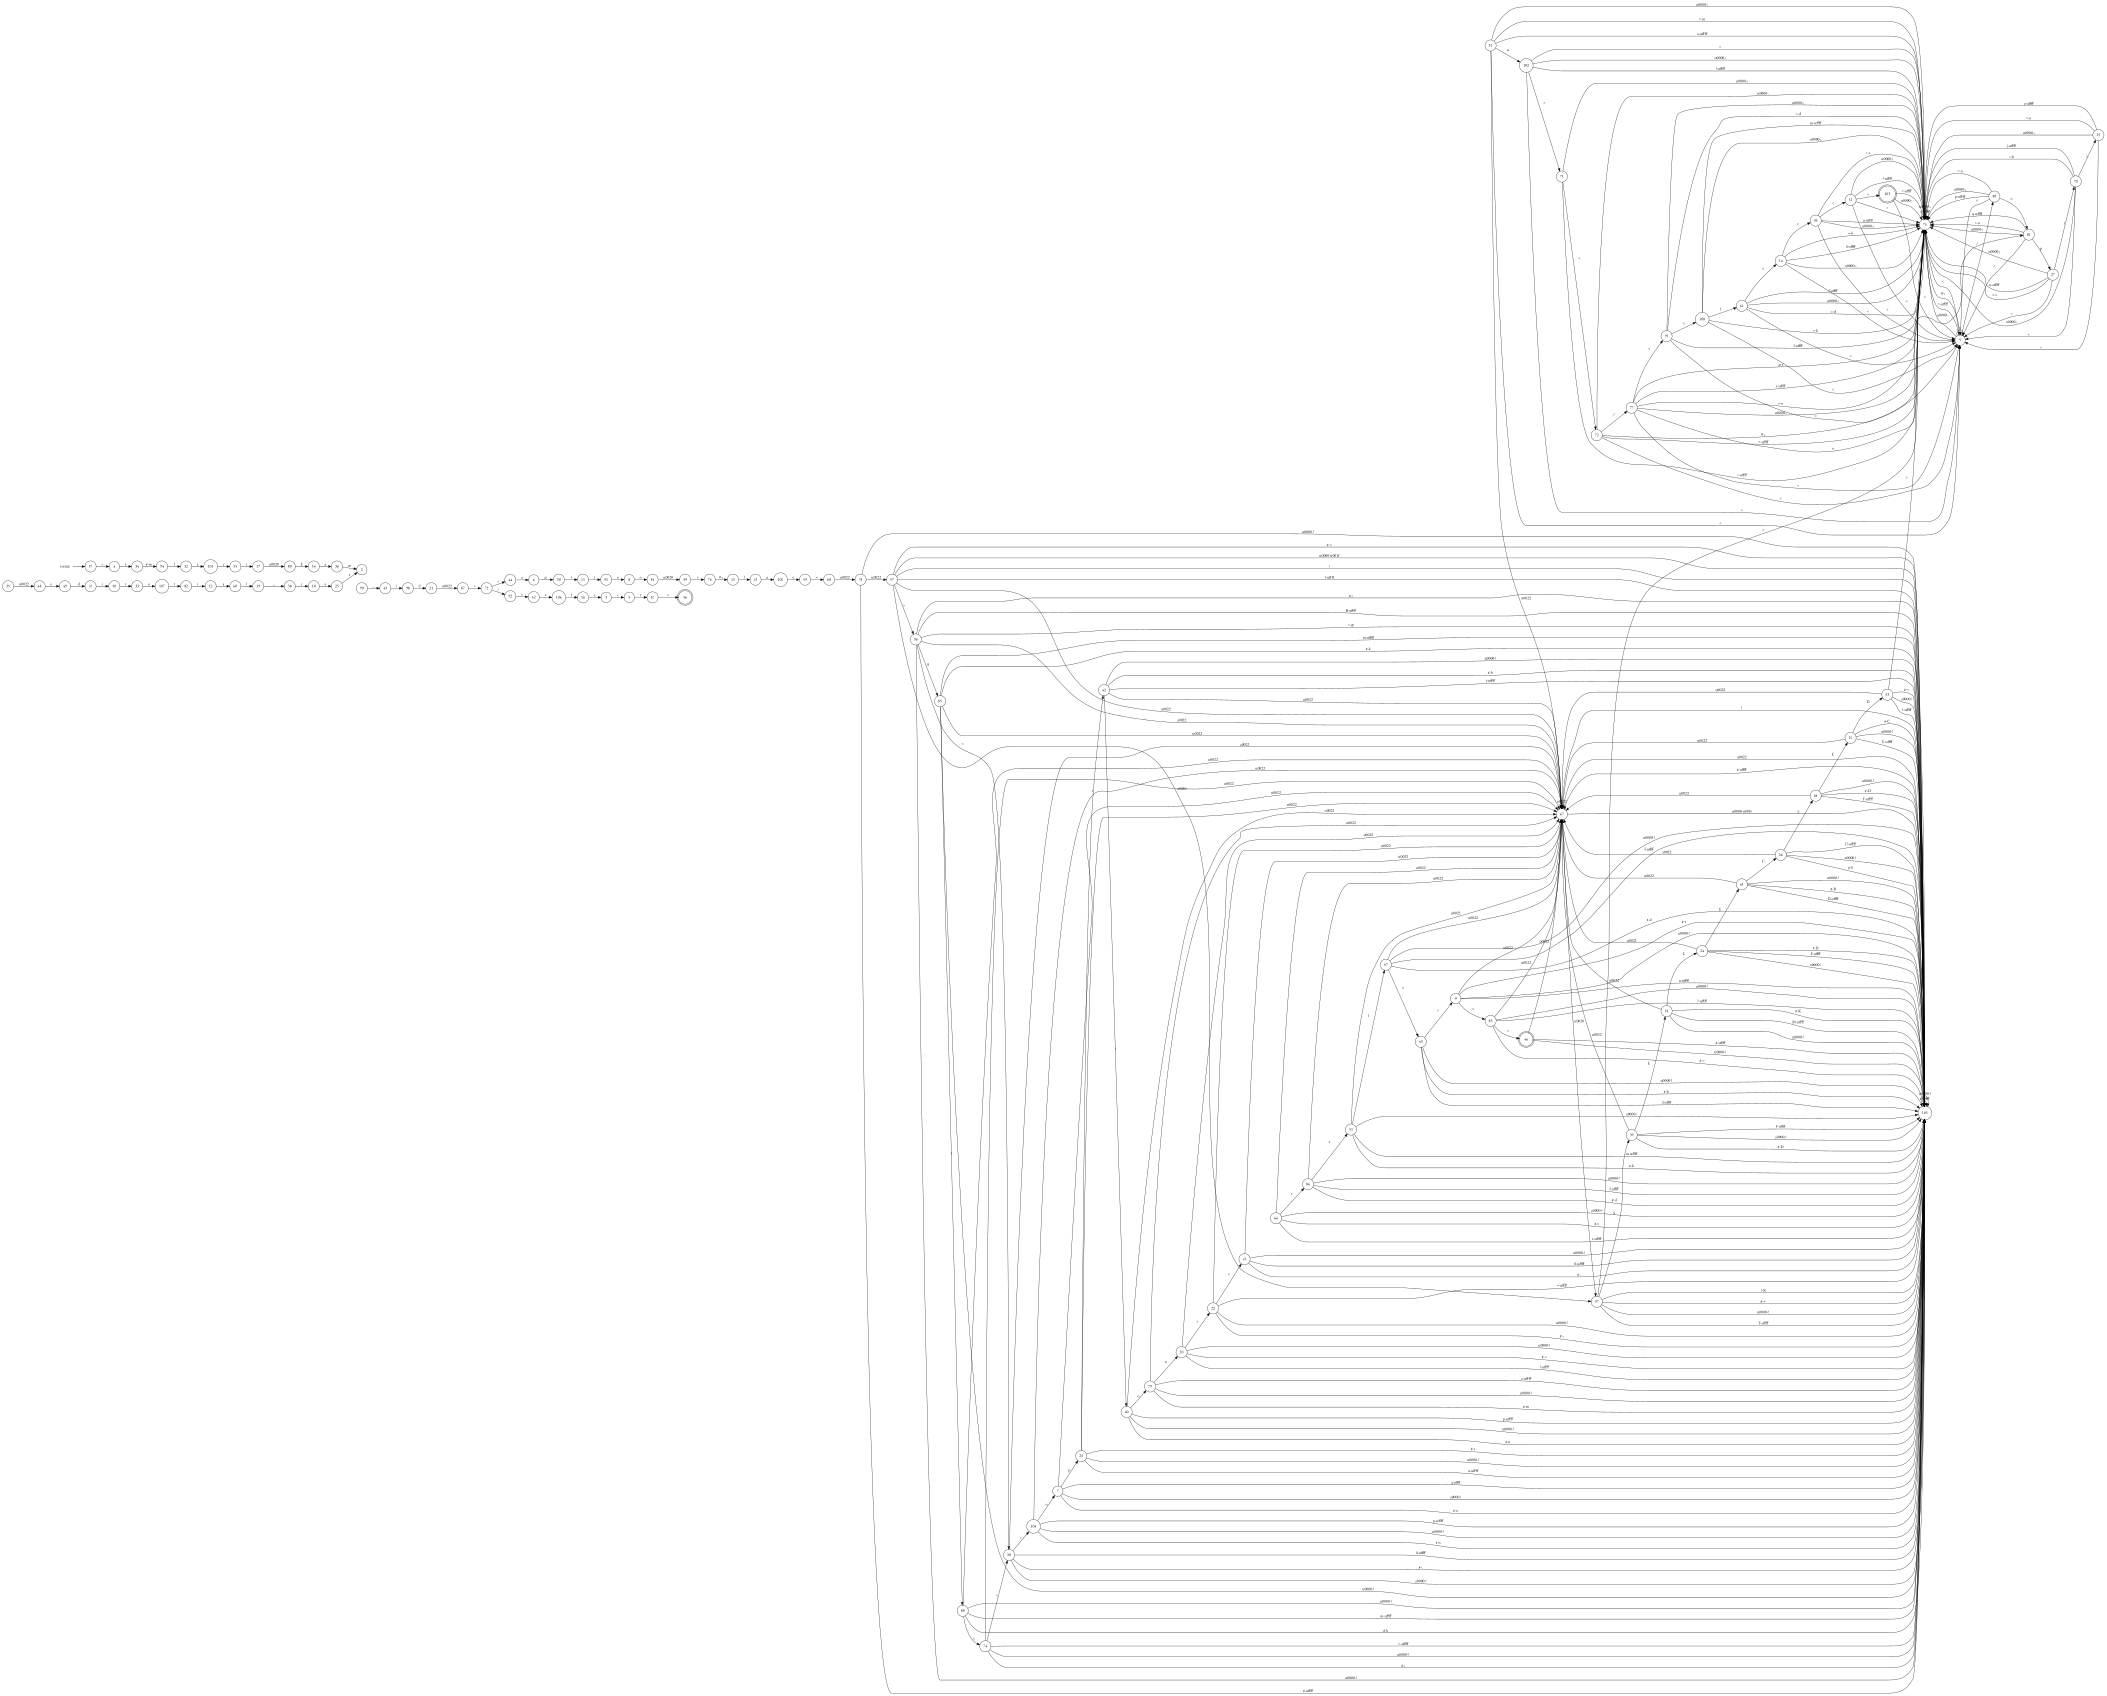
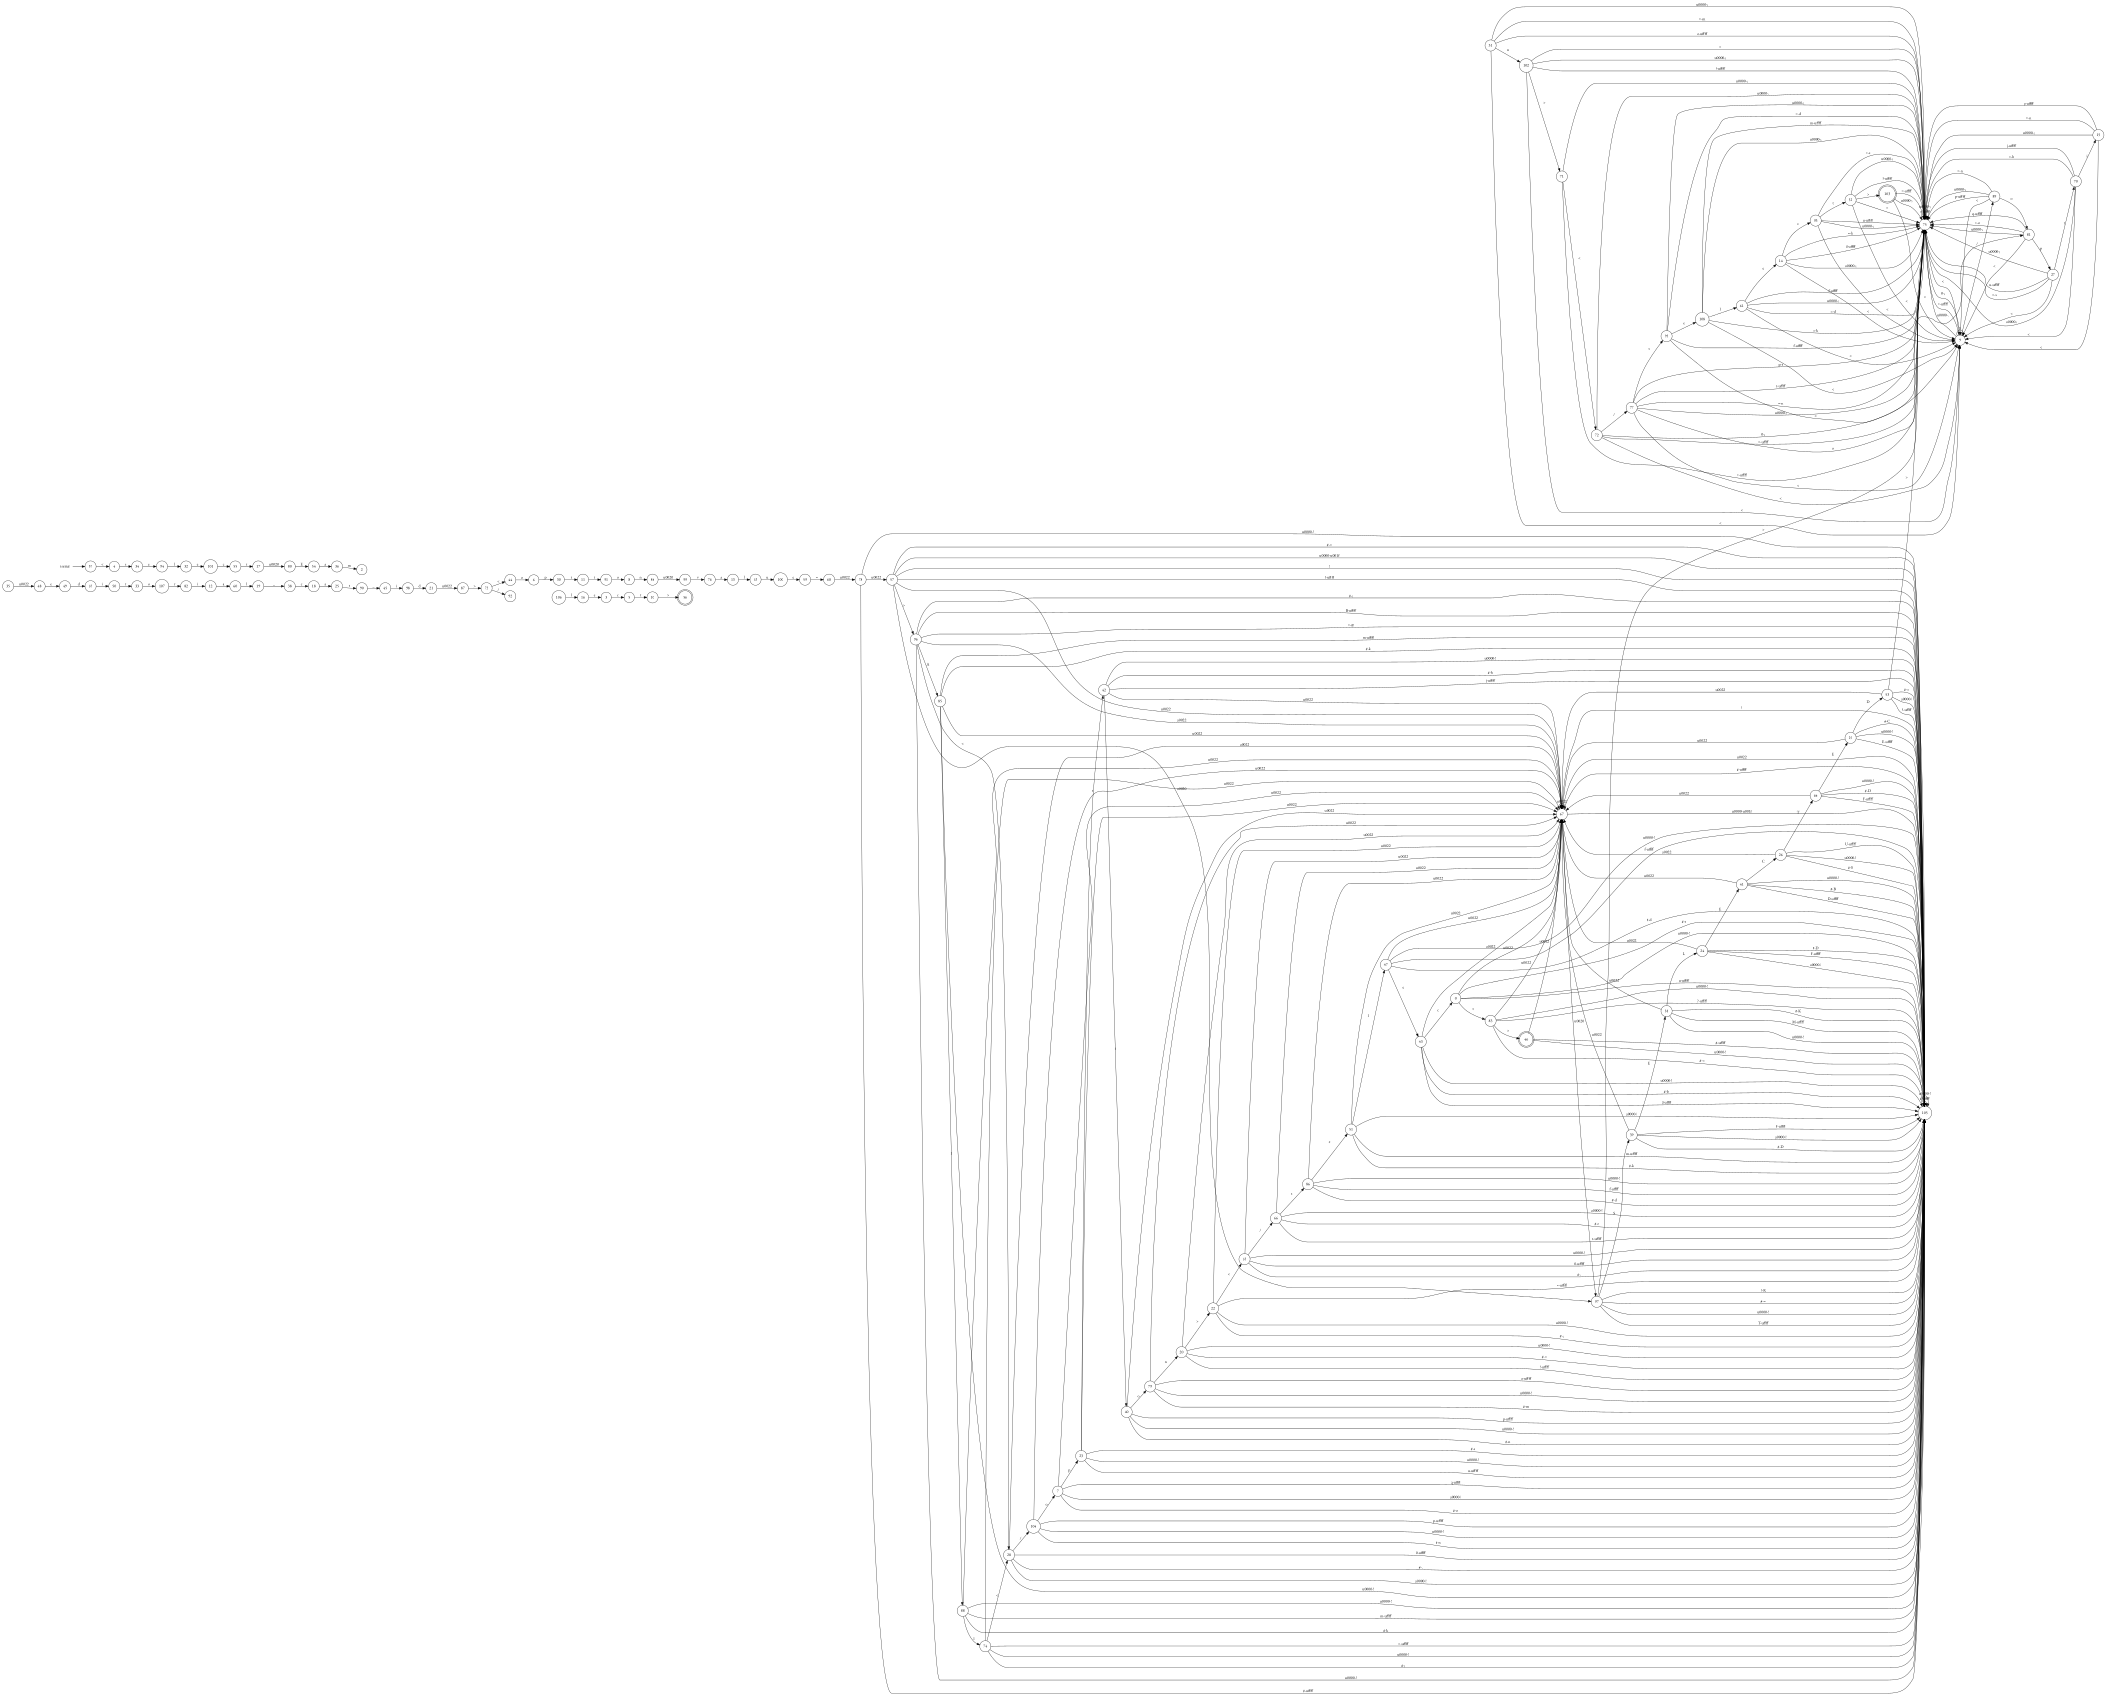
  digraph {
    fontname="EB Garamond"
    rankdir=LR
    node [fontname="EB Garamond" shape=circle]
    edge [fontname="EB Garamond"]
    0
    67
    83
    105
    97
    46 [shape=doublecircle]
    75
    39
    35
    48
    49
    3
    5
    10
    56 [shape=doublecircle]
    4
    34
    94
    32
    6
    30
    11
    91
    7
    23
    42
    40
    8
    84
    99
    76
    9
    89
    81
    27
    12
    60
    19
    38
    13
    63
    100
    59
    14
    93
    52
    103 [shape=doublecircle]
    15
    31
    102
    71
    16
    17
    80
    54
    36
    18
    25
    90
    45
    20
    22
    65
    66
    21
    87
    73
    44
    92
    86
    79
    24
    41
    26
    64
    98
    29
    53
    70
    28
    104
    72
    101
    55
    33
    107
    82
    69
    2
    37
    initial [shape=plaintext]
    58
    43
-   62
    106
    47
    50
    51
    57
    96
    85
    88
    68
    78
    61
    77
    95
    108
    74
    0 -> 67 [label="\u0022"]
    0 -> 83 [label=t]
    0 -> 105 [label="#-s"]
    0 -> 105 [label="\u0000-!"]
    0 -> 105 [label="u-\uffff"]
    67 -> 67 [label="\u0022"]
    67 -> 105 [label="#-\uffff"]
    67 -> 105 [label="\u0000-\u001f"]
    67 -> 105 [label="!"]
    67 -> 97 [label="\u0020"]
    83 -> 67 [label="\u0022"]
    83 -> 105 [label="#-="]
    83 -> 105 [label="\u0000-!"]
    83 -> 105 [label="?-\uffff"]
    83 -> 46 [label=">"]
    105 -> 67 [label="\u0022"]
    105 -> 105 [label="#-\uffff"]
    105 -> 105 [label="\u0000-!"]
    97 -> 105 [label="?-R"]
    97 -> 105 [label="#-="]
    97 -> 105 [label="\u0000-!"]
    97 -> 105 [label="T-\uffff"]
    97 -> 75 [label=">"]
    97 -> 39 [label=S]
    46 -> 67 [label="\u0022"]
    46 -> 105 [label="#-\uffff"]
    46 -> 105 [label="\u0000-!"]
    75 -> 75 [label="=-\uffff"]
    75 -> 75 [label="\u0000-;"]
    75 -> 9 [label="<"]
    39 -> 67 [label="\u0022"]
    39 -> 105 [label="#-D"]
    39 -> 105 [label="F-\uffff"]
    39 -> 105 [label="\u0000-!"]
    39 -> 58 [label=E]
    35 -> 48 [label="\u0022"]
    48 -> 49 [label=e]
    49 -> 69 [label=d]
    3 -> 5 [label=c]
    5 -> 10 [label=t]
    10 -> 56 [label=">"]
    4 -> 34 [label=s]
-   34 -> 94 [label="#-m"]
+   34 -> 94 [label=e]
    94 -> 32 [label=l]
    32 -> 101 [label=e]
    6 -> 30 [label=p]
    30 -> 11 [label=t]
    11 -> 91 [label=i]
    91 -> 8 [label=o]
    7 -> 67 [label="\u0022"]
    7 -> 105 [label="q-\uffff"]
    7 -> 105 [label="\u0000-!"]
    7 -> 105 [label="#-o"]
    7 -> 23 [label=p]
    23 -> 67 [label="\u0022"]
    23 -> 105 [label="#-s"]
    23 -> 105 [label="\u0000-!"]
    23 -> 105 [label="u-\uffff"]
    23 -> 42 [label=t]
    42 -> 67 [label="\u0022"]
    42 -> 105 [label="\u0000-!"]
    42 -> 105 [label="#-h"]
    42 -> 105 [label="j-\uffff"]
    42 -> 40 [label=i]
    40 -> 67 [label="\u0022"]
    40 -> 105 [label="p-\uffff"]
    40 -> 105 [label="\u0000-!"]
    40 -> 105 [label="#-n"]
    40 -> 79 [label=o]
    8 -> 84 [label=n]
    84 -> 99 [label="\u0020"]
    99 -> 76 [label=v]
-   76 -> 13 [label="0-;"]
+   76 -> 13 [label=a]
    9 -> 75 [label="0-;"]
    9 -> 75 [label="=-\uffff"]
    9 -> 75 [label="\u0000-."]
    9 -> 9 [label="<"]
    9 -> 89 [label="/"]
    89 -> 75 [label="p-\uffff"]
    89 -> 75 [label="=-n"]
    89 -> 75 [label="\u0000-;"]
    89 -> 9 [label="<"]
    89 -> 81 [label=o]
    81 -> 75 [label="q-\uffff"]
    81 -> 75 [label="=-o"]
    81 -> 75 [label="\u0000-;"]
    81 -> 9 [label="<"]
    81 -> 27 [label=p]
    27 -> 75 [label="u-\uffff"]
    27 -> 75 [label="\u0000-;"]
    27 -> 75 [label="=-s"]
    27 -> 9 [label="<"]
    27 -> 70 [label=t]
    12 -> 60 [label=a]
    60 -> 19 [label=l]
    19 -> 38 [label=_]
    38 -> 18 [label=c]
    13 -> 63 [label=l]
    63 -> 100 [label=u]
    100 -> 59 [label=e]
    59 -> 68 [label="="]
    14 -> 75 [label="=-b"]
    14 -> 75 [label="d-\uffff"]
    14 -> 75 [label="\u0000-;"]
    14 -> 9 [label="<"]
    14 -> 93 [label=c]
    93 -> 75 [label="u-\uffff"]
    93 -> 75 [label="\u0000-;"]
    93 -> 75 [label="=-s"]
    93 -> 9 [label="<"]
    93 -> 52 [label=t]
    52 -> 75 [label="="]
    52 -> 75 [label="\u0000-;"]
    52 -> 75 [label="?-\uffff"]
    52 -> 9 [label="<"]
    52 -> 103 [label=">"]
    103 -> 75 [label="=-\uffff"]
    103 -> 75 [label="\u0000-;"]
    103 -> 9 [label="<"]
    15 -> 75 [label="p-\uffff"]
    15 -> 75 [label="=-n"]
    15 -> 75 [label="\u0000-;"]
    15 -> 9 [label="<"]
    31 -> 75 [label="o-\uffff"]
    31 -> 75 [label="\u0000-;"]
    31 -> 75 [label="=-m"]
    31 -> 9 [label="<"]
    31 -> 102 [label=n]
    102 -> 75 [label="="]
    102 -> 75 [label="\u0000-;"]
    102 -> 75 [label="?-\uffff"]
    102 -> 9 [label="<"]
    102 -> 71 [label=">"]
    71 -> 75 [label="=-\uffff"]
    71 -> 75 [label="\u0000-;"]
    71 -> 72 [label="<"]
    16 -> 3 [label=e]
    17 -> 80 [label="\u0020"]
    80 -> 54 [label=E]
    54 -> 36 [label=a]
    36 -> 2 [label=m]
    18 -> 25 [label=a]
-   25 -> 2 [label=t]
+   25 -> 90 [label=t]
    90 -> 45 [label=_]
    45 -> 98 [label=i]
    20 -> 67 [label="\u0022"]
    20 -> 105 [label="#-="]
    20 -> 105 [label="\u0000-!"]
    20 -> 105 [label="?-\uffff"]
    20 -> 22 [label=">"]
    22 -> 67 [label="\u0022"]
    22 -> 105 [label="=-\uffff"]
    22 -> 105 [label="\u0000-!"]
    22 -> 105 [label="#-;"]
    22 -> 65 [label="<"]
    65 -> 67 [label="\u0022"]
    65 -> 105 [label="\u0000-!"]
    65 -> 105 [label="0-\uffff"]
    65 -> 105 [label="#-."]
+   65 -> 66 [label="/"]
    66 -> 67 [label="\u0022"]
    66 -> 105 [label="\u0000-!"]
    66 -> 105 [label="#-r"]
    66 -> 105 [label="t-\uffff"]
    66 -> 86 [label=s]
    21 -> 87 [label="\u0022"]
    87 -> 73 [label=">"]
    73 -> 44 [label="<"]
    73 -> 92 [label="/"]
    44 -> 6 [label=o]
-   92 -> 62 [label=s]
    86 -> 67 [label="\u0022"]
    86 -> 105 [label="\u0000-!"]
    86 -> 105 [label="f-\uffff"]
    86 -> 105 [label="#-d"]
    86 -> 51 [label=e]
    79 -> 67 [label="\u0022"]
    79 -> 105 [label="o-\uffff"]
    79 -> 105 [label="\u0000-!"]
    79 -> 105 [label="#-m"]
    79 -> 20 [label=n]
    24 -> 67 [label="\u0022"]
    24 -> 105 [label="#-D"]
    24 -> 105 [label="F-\uffff"]
    24 -> 105 [label="\u0000-!"]
    24 -> 41 [label=E]
    41 -> 67 [label="\u0022"]
    41 -> 105 [label="\u0000-!"]
    41 -> 105 [label="#-B"]
    41 -> 105 [label="D-\uffff"]
    41 -> 26 [label=C]
    26 -> 67 [label="\u0022"]
    26 -> 105 [label="\u0000-!"]
    26 -> 105 [label="#-S"]
    26 -> 105 [label="U-\uffff"]
    26 -> 64 [label=T]
    64 -> 67 [label="\u0022"]
    64 -> 105 [label="#-D"]
    64 -> 105 [label="F-\uffff"]
    64 -> 105 [label="\u0000-!"]
    64 -> 29 [label=E]
    98 -> 21 [label=d]
    29 -> 67 [label="\u0022"]
    29 -> 105 [label="\u0000-!"]
    29 -> 105 [label="E-\uffff"]
    29 -> 105 [label="#-C"]
    29 -> 53 [label=D]
    53 -> 67 [label="\u0022"]
    53 -> 105 [label="#-="]
    53 -> 105 [label="\u0000-!"]
    53 -> 105 [label="?-\uffff"]
    53 -> 75 [label=">"]
    70 -> 75 [label="=-h"]
    70 -> 75 [label="\u0000-;"]
    70 -> 75 [label="j-\uffff"]
    70 -> 9 [label="<"]
    70 -> 15 [label=i]
    28 -> 67 [label="\u0022"]
    28 -> 105 [label="\u0000-!"]
    28 -> 105 [label="0-\uffff"]
    28 -> 105 [label="#-."]
    28 -> 104 [label="/"]
    104 -> 67 [label="\u0022"]
    104 -> 105 [label="p-\uffff"]
    104 -> 105 [label="\u0000-!"]
    104 -> 105 [label="#-n"]
    104 -> 7 [label=o]
    72 -> 75 [label="0-;"]
    72 -> 75 [label="=-\uffff"]
    72 -> 75 [label="\u0000-."]
    72 -> 9 [label="<"]
    72 -> 77 [label="/"]
    101 -> 55 [label=c]
    55 -> 17 [label=t]
    33 -> 107 [label=o]
    107 -> 82 [label=r]
    82 -> 12 [label=i]
    69 -> 50 [label=i]
    37 -> 4 [label="<"]
    initial -> 37
    58 -> 67 [label="\u0022"]
    58 -> 105 [label="\u0000-!"]
    58 -> 105 [label="#-K"]
    58 -> 105 [label="M-\uffff"]
    58 -> 24 [label=L]
    43 -> 0 [label=c]
-   31 -> 67 [label="\u0022"]
+   43 -> 67 [label="\u0022"]
    43 -> 105 [label="\u0000-!"]
    43 -> 105 [label="#-b"]
    43 -> 105 [label="d-\uffff"]
-   62 -> 106 [label=e]
    106 -> 16 [label=l]
    47 -> 67 [label="\u0022"]
    47 -> 105 [label="\u0000-!"]
    47 -> 105 [label="f-\uffff"]
    47 -> 105 [label="#-d"]
    47 -> 43 [label=e]
    50 -> 33 [label=t]
    51 -> 67 [label="\u0022"]
    51 -> 105 [label="\u0000-!"]
    51 -> 105 [label="m-\uffff"]
    51 -> 105 [label="#-k"]
    51 -> 47 [label=l]
    57 -> 67 [label="\u0022"]
    57 -> 105 [label="#-="]
    57 -> 105 [label="\u0000-\u001f"]
    57 -> 105 [label="!"]
    57 -> 105 [label="?-\uffff"]
    57 -> 97 [label="\u0020"]
    57 -> 96 [label=">"]
    96 -> 67 [label="\u0022"]
    96 -> 105 [label="\u0000-!"]
    96 -> 105 [label="#-;"]
    96 -> 105 [label="B-\uffff"]
    96 -> 105 [label="=-@"]
    96 -> 28 [label="<"]
    96 -> 85 [label=A]
    85 -> 67 [label="\u0022"]
    85 -> 105 [label="\u0000-!"]
    85 -> 105 [label="m-\uffff"]
    85 -> 105 [label="#-k"]
    85 -> 88 [label=l]
    88 -> 67 [label="\u0022"]
    88 -> 105 [label="\u0000-!"]
    88 -> 105 [label="m-\uffff"]
    88 -> 105 [label="#-k"]
    88 -> 74 [label=l]
    68 -> 78 [label="\u0022"]
    78 -> 105 [label="#-\uffff"]
    78 -> 105 [label="\u0000-!"]
    78 -> 57 [label="\u0022"]
    61 -> 75 [label="f-\uffff"]
    61 -> 75 [label="\u0000-;"]
    61 -> 75 [label="=-d"]
    61 -> 9 [label="<"]
    61 -> 14 [label=e]
    77 -> 75 [label="p-r"]
    77 -> 75 [label="t-\uffff"]
    77 -> 75 [label="=-n"]
    77 -> 75 [label="\u0000-;"]
    77 -> 9 [label="<"]
    77 -> 81 [label=o]
    77 -> 95 [label=s]
    95 -> 75 [label="f-\uffff"]
    95 -> 75 [label="\u0000-;"]
    95 -> 75 [label="=-d"]
    95 -> 9 [label="<"]
    95 -> 108 [label=e]
    108 -> 75 [label="=-k"]
    108 -> 75 [label="m-\uffff"]
    108 -> 75 [label="\u0000-;"]
    108 -> 9 [label="<"]
    108 -> 61 [label=l]
    74 -> 67 [label="\u0022"]
    74 -> 105 [label="=-\uffff"]
    74 -> 105 [label="\u0000-!"]
    74 -> 105 [label="#-;"]
    74 -> 28 [label="<"]
  }
